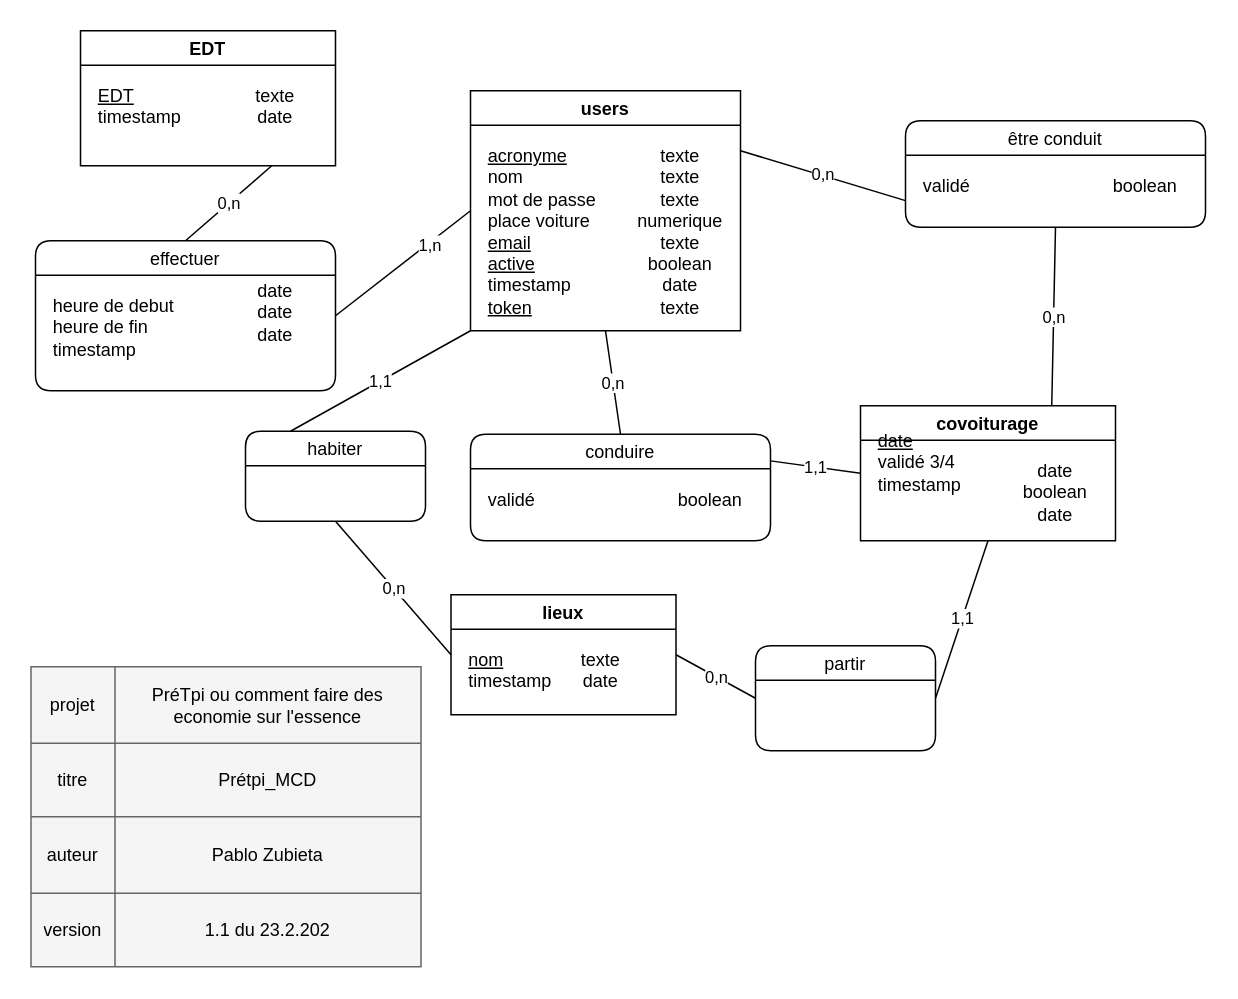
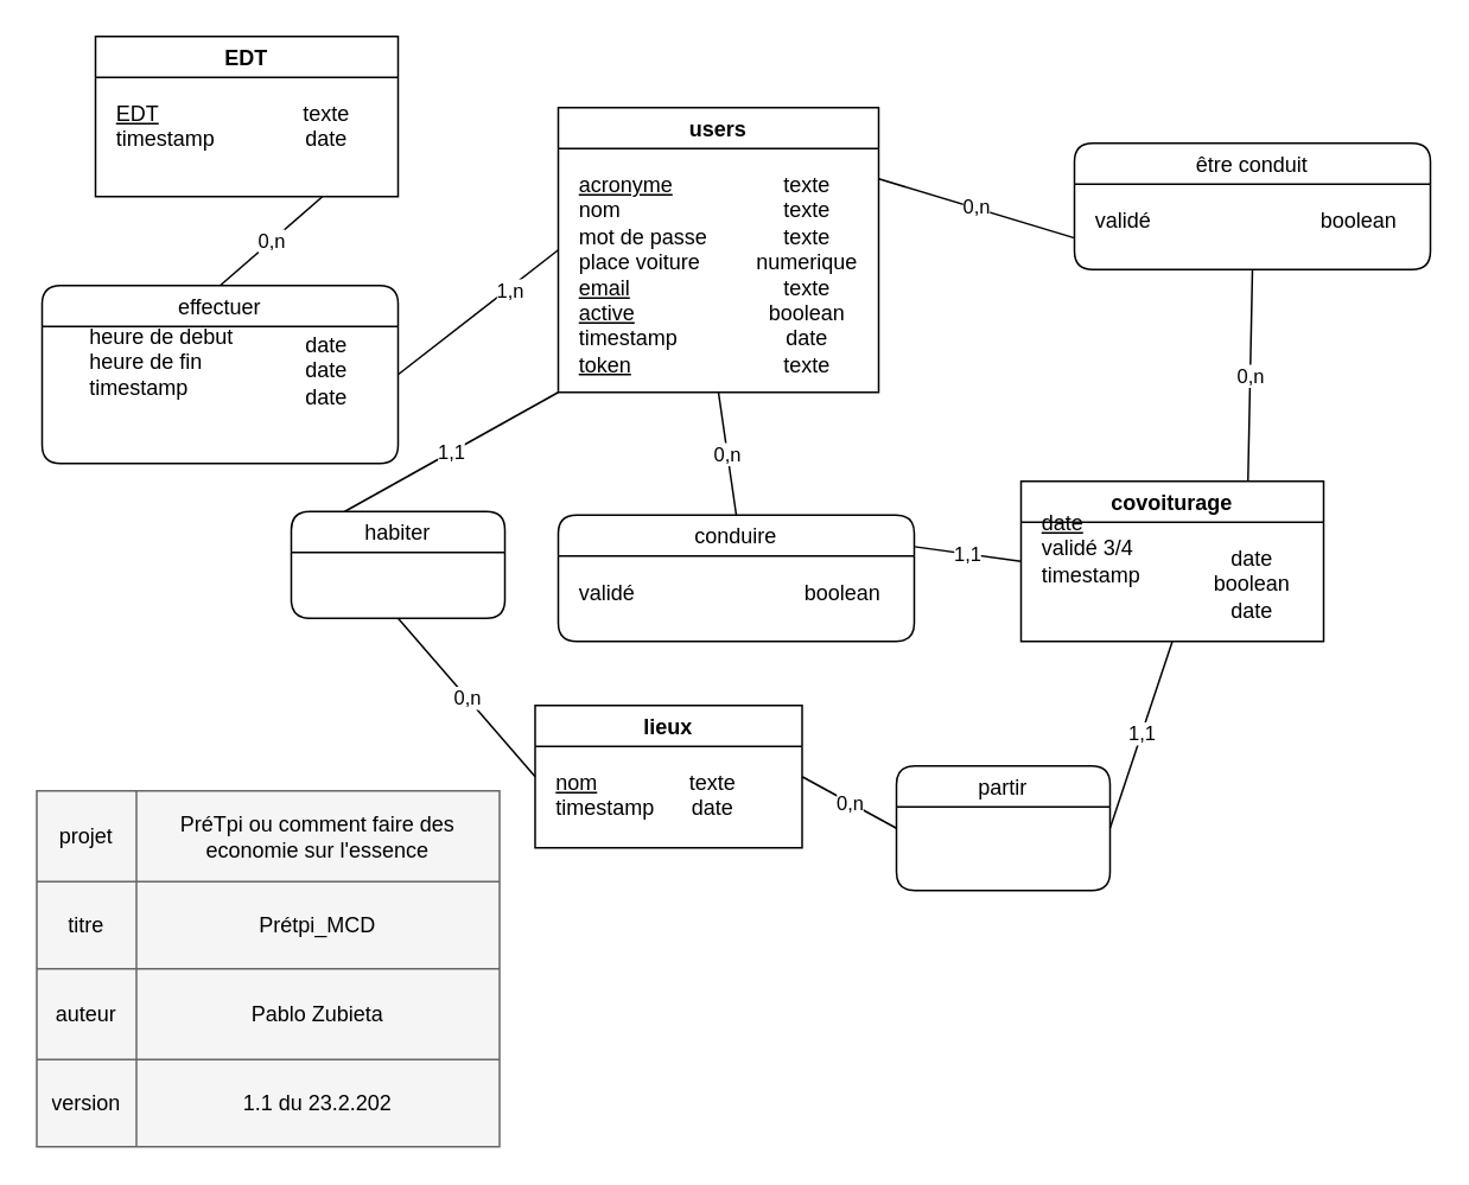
  <mxCell id="0" />
  <mxCell id="1" parent="0" />
  <mxCell id="2" value="1,1" style="endArrow=none;html=1;rounded=0;fontColor=none;exitX=1;exitY=0.25;exitDx=0;exitDy=0;entryX=0;entryY=0.5;entryDx=0;entryDy=0;" parent="1" source="22" target="25" edge="1"><mxGeometry width="50" height="50" relative="1" as="geometry"><mxPoint x="603.96" y="241.96" as="sourcePoint" /><mxPoint x="696.95" y="242.05" as="targetPoint" /><Array as="points" /></mxGeometry></mxCell>
  <mxCell id="3" value="0,n" style="endArrow=none;html=1;rounded=0;fontColor=none;exitX=0.5;exitY=1;exitDx=0;exitDy=0;entryX=0.5;entryY=0;entryDx=0;entryDy=0;" parent="1" source="19" target="22" edge="1"><mxGeometry width="50" height="50" relative="1" as="geometry"><mxPoint x="339.05" y="242.05" as="sourcePoint" /><mxPoint x="441.08" y="241.96" as="targetPoint" /><Array as="points" /></mxGeometry></mxCell>
  <mxCell id="4" value="0,n" style="endArrow=none;html=1;entryX=0;entryY=0.75;entryDx=0;entryDy=0;exitX=1;exitY=0.25;exitDx=0;exitDy=0;" parent="1" source="19" target="37" edge="1"><mxGeometry width="50" height="50" relative="1" as="geometry"><mxPoint x="313" y="390" as="sourcePoint" /><mxPoint x="303" y="117.5" as="targetPoint" /></mxGeometry></mxCell>
  <mxCell id="5" value="0,n" style="endArrow=none;html=1;exitX=0.5;exitY=1;exitDx=0;exitDy=0;entryX=0.75;entryY=0;entryDx=0;entryDy=0;" parent="1" source="37" target="25" edge="1"><mxGeometry width="50" height="50" relative="1" as="geometry"><mxPoint x="503" y="117.5" as="sourcePoint" /><mxPoint x="483" y="190" as="targetPoint" /></mxGeometry></mxCell>
  <mxCell id="6" value="" style="shape=table;html=1;whiteSpace=wrap;startSize=0;container=1;collapsible=0;childLayout=tableLayout;fillColor=#f5f5f5;strokeColor=#666666;fontColor=#333333;" parent="1" vertex="1"><mxGeometry x="20" y="444" width="260" height="200" as="geometry" /></mxCell>
  <mxCell id="7" value="" style="shape=tableRow;horizontal=0;startSize=0;swimlaneHead=0;swimlaneBody=0;top=0;left=0;bottom=0;right=0;collapsible=0;dropTarget=0;fillColor=none;points=[[0,0.5],[1,0.5]];portConstraint=eastwest;" parent="6" vertex="1"><mxGeometry width="260" height="51" as="geometry" /></mxCell>
  <mxCell id="8" value="projet" style="shape=partialRectangle;html=1;whiteSpace=wrap;connectable=0;fillColor=none;top=0;left=0;bottom=0;right=0;overflow=hidden;" parent="7" vertex="1"><mxGeometry width="56" height="51" as="geometry"><mxRectangle width="56" height="51" as="alternateBounds" /></mxGeometry></mxCell>
  <mxCell id="9" value="PréTpi ou comment faire des economie sur l'essence" style="shape=partialRectangle;html=1;whiteSpace=wrap;connectable=0;fillColor=none;top=0;left=0;bottom=0;right=0;overflow=hidden;" parent="7" vertex="1"><mxGeometry x="56" width="204" height="51" as="geometry"><mxRectangle width="204" height="51" as="alternateBounds" /></mxGeometry></mxCell>
  <mxCell id="10" value="" style="shape=tableRow;horizontal=0;startSize=0;swimlaneHead=0;swimlaneBody=0;top=0;left=0;bottom=0;right=0;collapsible=0;dropTarget=0;fillColor=none;points=[[0,0.5],[1,0.5]];portConstraint=eastwest;" parent="6" vertex="1"><mxGeometry y="51" width="260" height="49" as="geometry" /></mxCell>
  <mxCell id="11" value="titre" style="shape=partialRectangle;html=1;whiteSpace=wrap;connectable=0;fillColor=none;top=0;left=0;bottom=0;right=0;overflow=hidden;" parent="10" vertex="1"><mxGeometry width="56" height="49" as="geometry"><mxRectangle width="56" height="49" as="alternateBounds" /></mxGeometry></mxCell>
  <mxCell id="12" value="Prétpi_MCD" style="shape=partialRectangle;html=1;whiteSpace=wrap;connectable=0;fillColor=none;top=0;left=0;bottom=0;right=0;overflow=hidden;" parent="10" vertex="1"><mxGeometry x="56" width="204" height="49" as="geometry"><mxRectangle width="204" height="49" as="alternateBounds" /></mxGeometry></mxCell>
  <mxCell id="13" value="" style="shape=tableRow;horizontal=0;startSize=0;swimlaneHead=0;swimlaneBody=0;top=0;left=0;bottom=0;right=0;collapsible=0;dropTarget=0;fillColor=none;points=[[0,0.5],[1,0.5]];portConstraint=eastwest;" parent="6" vertex="1"><mxGeometry y="100" width="260" height="51" as="geometry" /></mxCell>
  <mxCell id="14" value="auteur" style="shape=partialRectangle;html=1;whiteSpace=wrap;connectable=0;fillColor=none;top=0;left=0;bottom=0;right=0;overflow=hidden;" parent="13" vertex="1"><mxGeometry width="56" height="51" as="geometry"><mxRectangle width="56" height="51" as="alternateBounds" /></mxGeometry></mxCell>
  <mxCell id="15" value="Pablo Zubieta" style="shape=partialRectangle;html=1;whiteSpace=wrap;connectable=0;fillColor=none;top=0;left=0;bottom=0;right=0;overflow=hidden;" parent="13" vertex="1"><mxGeometry x="56" width="204" height="51" as="geometry"><mxRectangle width="204" height="51" as="alternateBounds" /></mxGeometry></mxCell>
  <mxCell id="16" style="shape=tableRow;horizontal=0;startSize=0;swimlaneHead=0;swimlaneBody=0;top=0;left=0;bottom=0;right=0;collapsible=0;dropTarget=0;fillColor=none;points=[[0,0.5],[1,0.5]];portConstraint=eastwest;" parent="6" vertex="1"><mxGeometry y="151" width="260" height="49" as="geometry" /></mxCell>
  <mxCell id="17" value="version" style="shape=partialRectangle;html=1;whiteSpace=wrap;connectable=0;fillColor=none;top=0;left=0;bottom=0;right=0;overflow=hidden;" parent="16" vertex="1"><mxGeometry width="56" height="49" as="geometry"><mxRectangle width="56" height="49" as="alternateBounds" /></mxGeometry></mxCell>
  <mxCell id="18" value="1.1 du 23.2.202" style="shape=partialRectangle;html=1;whiteSpace=wrap;connectable=0;fillColor=none;top=0;left=0;bottom=0;right=0;overflow=hidden;" parent="16" vertex="1"><mxGeometry x="56" width="204" height="49" as="geometry"><mxRectangle width="204" height="49" as="alternateBounds" /></mxGeometry></mxCell>
  <mxCell id="19" value="users" style="swimlane;startSize=23;" parent="1" vertex="1"><mxGeometry x="313" y="60" width="180" height="160" as="geometry" /></mxCell>
  <mxCell id="20" value="&lt;u&gt;acronyme&lt;/u&gt;&lt;br&gt;nom&lt;br&gt;mot de passe&lt;br&gt;place voiture&lt;br&gt;&lt;u&gt;email&lt;/u&gt;&lt;br&gt;&lt;u&gt;active&lt;/u&gt;&lt;br&gt;timestamp&lt;br&gt;&lt;u&gt;token&lt;/u&gt;&lt;br&gt;" style="text;html=1;strokeColor=none;fillColor=none;align=left;verticalAlign=top;whiteSpace=wrap;rounded=0;labelPosition=center;verticalLabelPosition=middle;" parent="19" vertex="1"><mxGeometry x="10" y="30" width="100" height="130" as="geometry" /></mxCell>
  <mxCell id="21" value="texte&lt;br&gt;texte&lt;br&gt;texte&lt;br&gt;numerique&lt;br&gt;texte&lt;br&gt;boolean&lt;br&gt;date&lt;br&gt;texte" style="text;html=1;strokeColor=none;fillColor=none;align=center;verticalAlign=top;whiteSpace=wrap;rounded=0;" parent="19" vertex="1"><mxGeometry x="110" y="30" width="60" height="130" as="geometry" /></mxCell>
  <mxCell id="22" value="conduire" style="swimlane;rounded=1;fontStyle=0" parent="1" vertex="1"><mxGeometry x="313" y="289" width="200" height="71" as="geometry" /></mxCell>
  <mxCell id="23" value="validé&lt;br&gt;" style="text;html=1;strokeColor=none;fillColor=none;align=left;verticalAlign=top;whiteSpace=wrap;rounded=0;labelPosition=center;verticalLabelPosition=middle;" parent="22" vertex="1"><mxGeometry x="10" y="30" width="90" height="60" as="geometry" /></mxCell>
  <mxCell id="24" value="boolean&lt;br&gt;&lt;br&gt;&lt;br&gt;" style="text;html=1;strokeColor=none;fillColor=none;align=center;verticalAlign=top;whiteSpace=wrap;rounded=0;" parent="22" vertex="1"><mxGeometry x="130" y="30" width="60" height="60" as="geometry" /></mxCell>
  <mxCell id="25" value="covoiturage" style="swimlane;startSize=23;" parent="1" vertex="1"><mxGeometry x="573" y="270" width="170" height="90" as="geometry" /></mxCell>
  <mxCell id="26" value="&lt;u&gt;date&lt;/u&gt;&lt;br&gt;validé 3/4&lt;br&gt;timestamp" style="text;html=1;strokeColor=none;fillColor=none;align=left;verticalAlign=top;whiteSpace=wrap;rounded=0;labelPosition=center;verticalLabelPosition=middle;" parent="25" vertex="1"><mxGeometry x="10" y="10" width="80" height="50" as="geometry" /></mxCell>
  <mxCell id="27" value="date&lt;br&gt;boolean&lt;br&gt;date" style="text;html=1;strokeColor=none;fillColor=none;align=center;verticalAlign=top;whiteSpace=wrap;rounded=0;" parent="25" vertex="1"><mxGeometry x="100" y="30" width="60" height="50" as="geometry" /></mxCell>
  <mxCell id="28" value="lieux" style="swimlane;startSize=23;" parent="1" vertex="1"><mxGeometry x="300" y="396" width="150" height="80" as="geometry" /></mxCell>
  <mxCell id="29" value="&lt;u&gt;nom&lt;br&gt;&lt;/u&gt;timestamp&lt;u&gt;&lt;br&gt;&lt;/u&gt;" style="text;html=1;strokeColor=none;fillColor=none;align=left;verticalAlign=top;whiteSpace=wrap;rounded=0;labelPosition=center;verticalLabelPosition=middle;" parent="28" vertex="1"><mxGeometry x="10" y="30" width="100" height="20" as="geometry" /></mxCell>
  <mxCell id="30" value="texte&lt;br&gt;date" style="text;html=1;strokeColor=none;fillColor=none;align=center;verticalAlign=top;whiteSpace=wrap;rounded=0;" parent="28" vertex="1"><mxGeometry x="70" y="30" width="60" height="30" as="geometry" /></mxCell>
  <mxCell id="31" value="habiter" style="swimlane;rounded=1;fontStyle=0;startSize=23;" parent="1" vertex="1"><mxGeometry x="163" y="287" width="120" height="60" as="geometry" /></mxCell>
  <mxCell id="32" value="1,1" style="endArrow=none;html=1;entryX=0.25;entryY=0;entryDx=0;entryDy=0;exitX=0;exitY=1;exitDx=0;exitDy=0;" parent="1" source="19" target="31" edge="1"><mxGeometry width="50" height="50" relative="1" as="geometry"><mxPoint x="43" y="160" as="sourcePoint" /><mxPoint x="113" y="280" as="targetPoint" /></mxGeometry></mxCell>
  <mxCell id="33" value="0,n" style="endArrow=none;html=1;entryX=0;entryY=0.5;entryDx=0;entryDy=0;exitX=0.5;exitY=1;exitDx=0;exitDy=0;" parent="1" source="31" target="28" edge="1"><mxGeometry width="50" height="50" relative="1" as="geometry"><mxPoint x="73" y="200" as="sourcePoint" /><mxPoint x="193" y="140" as="targetPoint" /></mxGeometry></mxCell>
  <mxCell id="34" value="1,1" style="endArrow=none;html=1;rounded=0;entryX=1;entryY=0.5;entryDx=0;entryDy=0;exitX=0.5;exitY=1;exitDx=0;exitDy=0;" parent="1" source="25" target="35" edge="1"><mxGeometry width="50" height="50" relative="1" as="geometry"><mxPoint x="763" y="380" as="sourcePoint" /><mxPoint x="953" y="-230" as="targetPoint" /></mxGeometry></mxCell>
  <mxCell id="35" value="partir" style="swimlane;rounded=1;fontStyle=0;startSize=23;" parent="1" vertex="1"><mxGeometry x="503" y="430" width="120" height="70" as="geometry" /></mxCell>
  <mxCell id="36" value="0,n" style="endArrow=none;html=1;entryX=1;entryY=0.5;entryDx=0;entryDy=0;exitX=0;exitY=0.5;exitDx=0;exitDy=0;" parent="1" source="35" target="28" edge="1"><mxGeometry width="50" height="50" relative="1" as="geometry"><mxPoint x="673" y="470" as="sourcePoint" /><mxPoint x="433" y="530" as="targetPoint" /></mxGeometry></mxCell>
  <mxCell id="37" value="être conduit" style="swimlane;rounded=1;fontStyle=0" parent="1" vertex="1"><mxGeometry x="603" y="80" width="200" height="71" as="geometry" /></mxCell>
  <mxCell id="38" value="validé&lt;br&gt;" style="text;html=1;strokeColor=none;fillColor=none;align=left;verticalAlign=top;whiteSpace=wrap;rounded=0;labelPosition=center;verticalLabelPosition=middle;" parent="37" vertex="1"><mxGeometry x="10" y="30" width="90" height="60" as="geometry" /></mxCell>
  <mxCell id="39" value="boolean&lt;br&gt;&lt;br&gt;&lt;br&gt;" style="text;html=1;strokeColor=none;fillColor=none;align=center;verticalAlign=top;whiteSpace=wrap;rounded=0;" parent="37" vertex="1"><mxGeometry x="130" y="30" width="60" height="60" as="geometry" /></mxCell>
  <mxCell id="40" value="EDT" style="swimlane;startSize=23;" parent="1" vertex="1"><mxGeometry x="53" y="20" width="170" height="90" as="geometry" /></mxCell>
  <mxCell id="41" value="&lt;u&gt;EDT&lt;br&gt;&lt;/u&gt;&lt;span style=&quot;border-color: var(--border-color);&quot;&gt;timestamp&lt;/span&gt;" style="text;html=1;strokeColor=none;fillColor=none;align=left;verticalAlign=top;whiteSpace=wrap;rounded=0;labelPosition=center;verticalLabelPosition=middle;" parent="40" vertex="1"><mxGeometry x="10" y="30" width="80" height="50" as="geometry" /></mxCell>
  <mxCell id="42" value="texte&lt;br&gt;date" style="text;html=1;strokeColor=none;fillColor=none;align=center;verticalAlign=top;whiteSpace=wrap;rounded=0;" parent="40" vertex="1"><mxGeometry x="100" y="30" width="60" height="50" as="geometry" /></mxCell>
  <mxCell id="43" value="effectuer" style="swimlane;rounded=1;fontStyle=0" parent="1" vertex="1"><mxGeometry x="23" y="160" width="200" height="100" as="geometry" /></mxCell>
- <mxCell id="44" value="heure de debut&lt;br&gt;heure de fin&lt;br&gt;&lt;span style=&quot;border-color: var(--border-color);&quot;&gt;timestamp&lt;/span&gt;" style="text;html=1;strokeColor=none;fillColor=none;align=left;verticalAlign=top;whiteSpace=wrap;rounded=0;labelPosition=center;verticalLabelPosition=middle;" parent="43" vertex="1"><mxGeometry x="10" y="30" width="90" height="60" as="geometry" /></mxCell>
+ <mxCell id="44" value="heure de debut&lt;br&gt;heure de fin&lt;br&gt;&lt;span style=&quot;border-color: var(--border-color);&quot;&gt;timestamp&lt;/span&gt;" style="text;html=1;strokeColor=none;fillColor=none;align=left;verticalAlign=top;whiteSpace=wrap;rounded=0;labelPosition=center;verticalLabelPosition=middle;" parent="43" vertex="1"><mxGeometry x="25" y="15" width="90" height="60" as="geometry" /></mxCell>
  <mxCell id="45" value="date&lt;br&gt;date&lt;br&gt;date" style="text;html=1;strokeColor=none;fillColor=none;align=center;verticalAlign=top;whiteSpace=wrap;rounded=0;" parent="43" vertex="1"><mxGeometry x="130" y="20" width="60" height="60" as="geometry" /></mxCell>
  <mxCell id="46" value="" style="endArrow=none;html=1;rounded=0;entryX=0;entryY=0.5;entryDx=0;entryDy=0;exitX=1;exitY=0.5;exitDx=0;exitDy=0;" parent="1" source="43" target="19" edge="1"><mxGeometry width="50" height="50" relative="1" as="geometry"><mxPoint x="563" y="200" as="sourcePoint" /><mxPoint x="613" y="150" as="targetPoint" /></mxGeometry></mxCell>
  <mxCell id="47" value="1,n" style="edgeLabel;html=1;align=center;verticalAlign=middle;resizable=0;points=[];" parent="46" vertex="1" connectable="0"><mxGeometry x="0.366" y="-1" relative="1" as="geometry"><mxPoint as="offset" /></mxGeometry></mxCell>
  <mxCell id="48" value="0,n" style="endArrow=none;html=1;rounded=0;entryX=0.75;entryY=1;entryDx=0;entryDy=0;exitX=0.5;exitY=0;exitDx=0;exitDy=0;" parent="1" source="43" target="40" edge="1"><mxGeometry width="50" height="50" relative="1" as="geometry"><mxPoint x="563" y="200" as="sourcePoint" /><mxPoint x="613" y="150" as="targetPoint" /></mxGeometry></mxCell>
